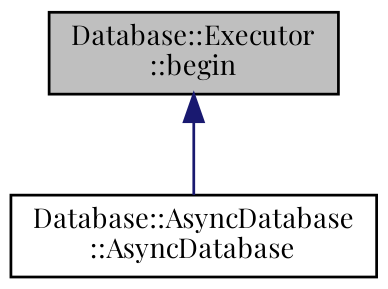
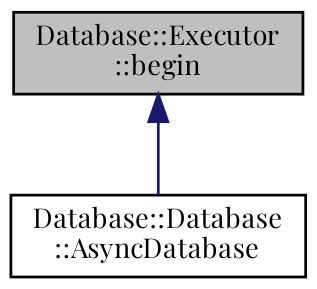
  digraph {
    rankdir=TB
    fontname="Playfair Display"
    node [color=black fontname="Playfair Display" fontsize=10 shape=record style=filled]
    n1 [fillcolor=grey75 fontcolor=black height=0.2 label="Database::Executor\l::begin" width=0.4]
-   n2 [fillcolor=white height=0.2 label="Database::AsyncDatabase\l::AsyncDatabase" width=0.4]
+   n2 [fillcolor=white height=0.2 label="Database::Database\l::AsyncDatabase" width=0.4]
    n1 -> n2 [color=midnightblue dir=back fontname="Playfair Display" fontsize=10 labelfontname=Helvetica labelfontsize=10 style=solid]
  }
